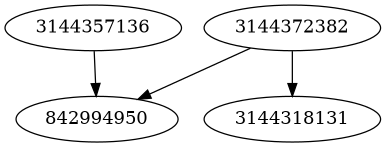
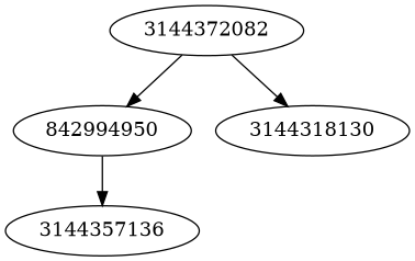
  strict digraph {
    3144357136
    842994950
-   3144372382
-   3144318130 [label=3144318131]
-   3144357136 -> 842994950
+   3144372382 [label=3144372082]
+   3144318130
+   842994950 -> 3144357136
    3144372382 -> 842994950
    3144372382 -> 3144318130
  }
